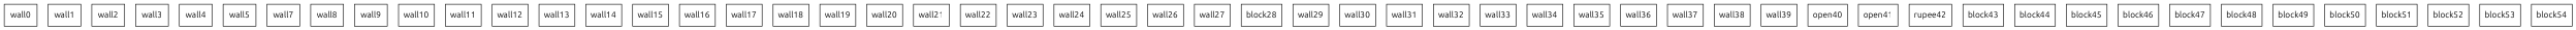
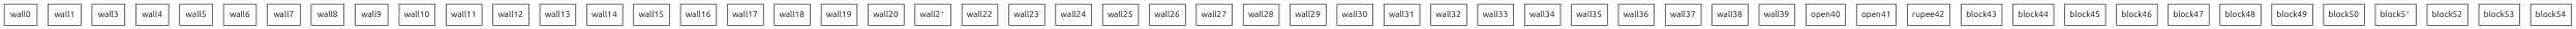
  graph {
    fontname=Ubuntu
    node [shape=box fontname=Ubuntu]
    wall0
    wall1
-   wall2
    wall3
    wall4
    wall5
+   wall6
    wall7
    wall8
    wall9
    wall10
    wall11
    wall12
    wall13
    wall14
    wall15
    wall16
    wall17
    wall18
    wall19
    wall20
    wall21
    wall22
    wall23
    wall24
    wall25
    wall26
    wall27
-   wall28 [label=block28]
+   wall28
    wall29
    wall30
    wall31
    wall32
    wall33
    wall34
    wall35
    wall36
    wall37
    wall38
    wall39
    open40
    open41
    rupee42
    block43
    block44
    block45
    block46
    block47
    block48
    block49
    block50
    block51
    block52
    block53
    block54
  }
